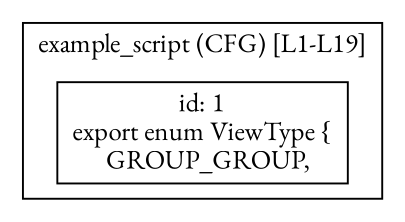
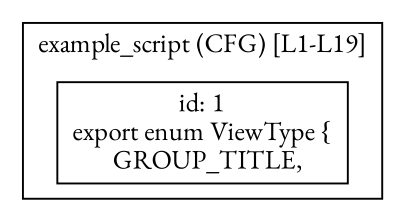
  digraph {
    fontname="EB Garamond"
-   n1 [label="id: 1\nexport enum ViewType {\n  GROUP_GROUP," shape=box fontname="EB Garamond"]
+   n1 [label="id: 1\nexport enum ViewType {\n  GROUP_TITLE," shape=box fontname="EB Garamond"]
    subgraph cluster_1 {
      label="example_script (CFG) [L1-L19]"
      n1
    }
  }
